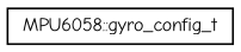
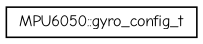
  digraph {
    rankdir=LR
    fontname="Comic Neue"
-   n1 [color=black fillcolor=white fontname="Comic Neue" fontsize=10 height=0.2 label="MPU6058::gyro_config_t" shape=record style=filled width=0.4]
+   n1 [color=black fillcolor=white fontname="Comic Neue" fontsize=10 height=0.2 label="MPU6050::gyro_config_t" shape=record style=filled width=0.4]
  }
